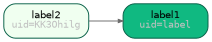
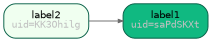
  digraph {
    rankdir=LR
    node [color="#065f46" fontname=Helvetica fontsize=10 shape=box style="rounded,filled"]
-   n1 [fillcolor="#10b981" label=<label1<BR/><FONT COLOR="GREY" POINT-SIZE="10" FACE="Monospace">uid=label</FONT>>]
+   n1 [fillcolor="#10b981" label=<label1<BR/><FONT COLOR="GREY" POINT-SIZE="10" FACE="Monospace">uid=saPdSKXt</FONT>>]
    n2 [fillcolor=honeydew label=<label2<BR/><FONT COLOR="GREY" POINT-SIZE="10" FACE="Monospace">uid=KK3Ohilg</FONT>>]
    n2 -> n1 [arrowsize=0.5 color=dimgrey]
  }
